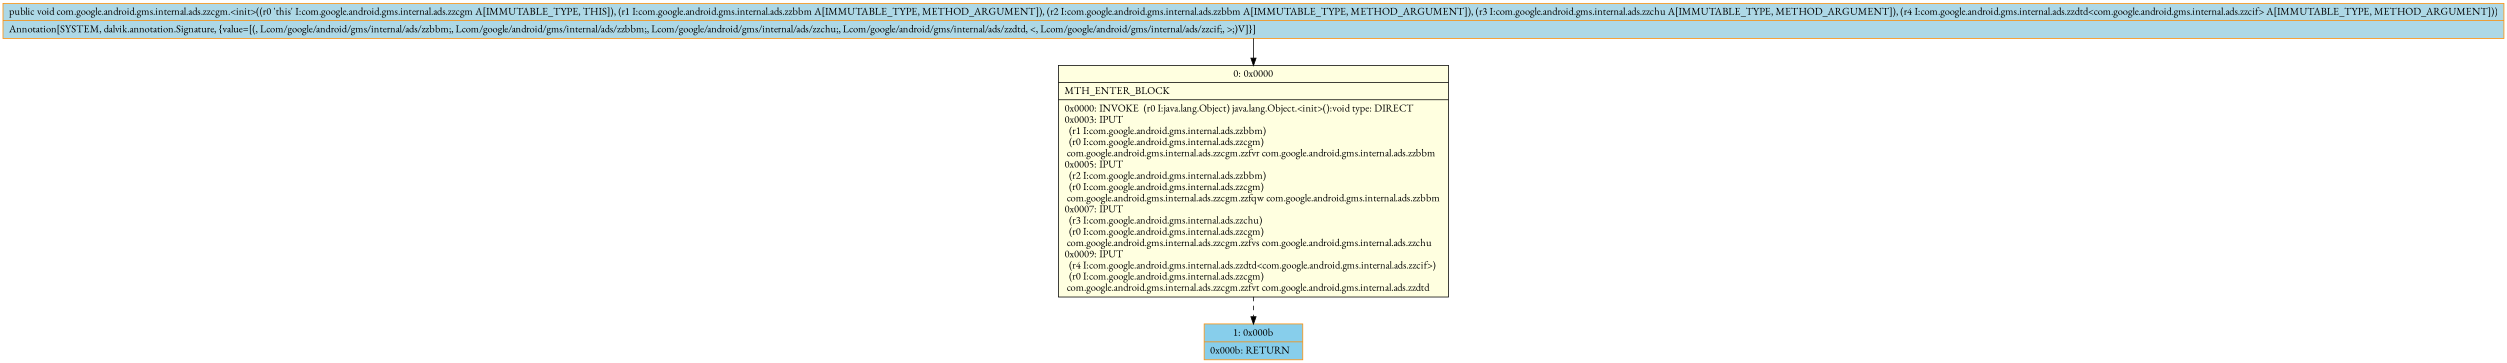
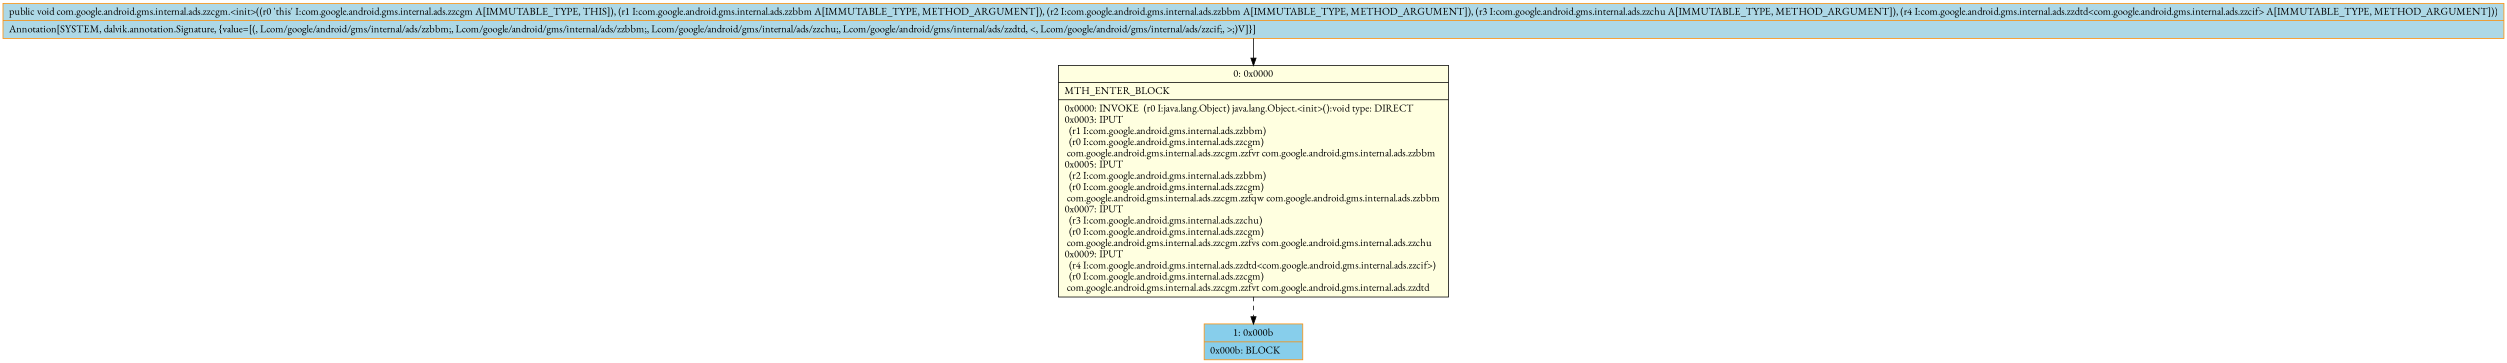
  digraph {
    fontname="EB Garamond"
    node [shape=record style=filled color=darkorange fontname="EB Garamond"]
    edge [fontname="EB Garamond"]
    n1 [label="{0\:\ 0x0000|MTH_ENTER_BLOCK\l|0x0000: INVOKE  (r0 I:java.lang.Object) java.lang.Object.\<init\>():void type: DIRECT \l0x0003: IPUT  \l  (r1 I:com.google.android.gms.internal.ads.zzbbm)\l  (r0 I:com.google.android.gms.internal.ads.zzcgm)\l com.google.android.gms.internal.ads.zzcgm.zzfvr com.google.android.gms.internal.ads.zzbbm \l0x0005: IPUT  \l  (r2 I:com.google.android.gms.internal.ads.zzbbm)\l  (r0 I:com.google.android.gms.internal.ads.zzcgm)\l com.google.android.gms.internal.ads.zzcgm.zzfqw com.google.android.gms.internal.ads.zzbbm \l0x0007: IPUT  \l  (r3 I:com.google.android.gms.internal.ads.zzchu)\l  (r0 I:com.google.android.gms.internal.ads.zzcgm)\l com.google.android.gms.internal.ads.zzcgm.zzfvs com.google.android.gms.internal.ads.zzchu \l0x0009: IPUT  \l  (r4 I:com.google.android.gms.internal.ads.zzdtd\<com.google.android.gms.internal.ads.zzcif\>)\l  (r0 I:com.google.android.gms.internal.ads.zzcgm)\l com.google.android.gms.internal.ads.zzcgm.zzfvt com.google.android.gms.internal.ads.zzdtd \l}" fillcolor=lightyellow color=black]
-   n2 [label="{1\:\ 0x000b|0x000b: RETURN   \l}" fillcolor=skyblue]
+   n2 [label="{1\:\ 0x000b|0x000b: BLOCK   \l}" fillcolor=skyblue]
    n3 [label="{public void com.google.android.gms.internal.ads.zzcgm.\<init\>((r0 'this' I:com.google.android.gms.internal.ads.zzcgm A[IMMUTABLE_TYPE, THIS]), (r1 I:com.google.android.gms.internal.ads.zzbbm A[IMMUTABLE_TYPE, METHOD_ARGUMENT]), (r2 I:com.google.android.gms.internal.ads.zzbbm A[IMMUTABLE_TYPE, METHOD_ARGUMENT]), (r3 I:com.google.android.gms.internal.ads.zzchu A[IMMUTABLE_TYPE, METHOD_ARGUMENT]), (r4 I:com.google.android.gms.internal.ads.zzdtd\<com.google.android.gms.internal.ads.zzcif\> A[IMMUTABLE_TYPE, METHOD_ARGUMENT]))  | Annotation[SYSTEM, dalvik.annotation.Signature, \{value=[(, Lcom\/google\/android\/gms\/internal\/ads\/zzbbm;, Lcom\/google\/android\/gms\/internal\/ads\/zzbbm;, Lcom\/google\/android\/gms\/internal\/ads\/zzchu;, Lcom\/google\/android\/gms\/internal\/ads\/zzdtd, \<, Lcom\/google\/android\/gms\/internal\/ads\/zzcif;, \>;)V]\}]\l}" fillcolor=lightblue]
    n1 -> n2 [style=dashed]
    n3 -> n1 [style=solid]
  }
